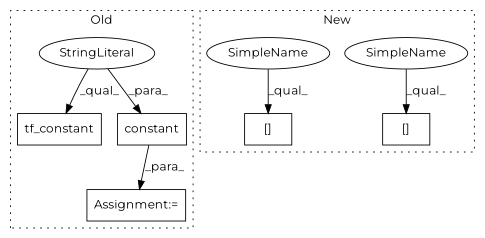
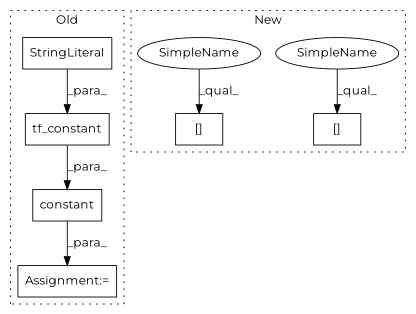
  digraph {
    fontname=Montserrat
    node [a=32 fontname=Montserrat l="9,1" shape=box]
    edge [fontname=Montserrat]
    n1 [label=tf_constant s="29329,29344"]
-   n2 [a=45 l=6 label=StringLiteral s=29338 shape=ellipse]
+   n2 [a=45 l=6 label=StringLiteral s=29338]
    n3 [label=constant s="29313,29345"]
    n4 [a=7 l=1 label="Assignment:=" s=29362]
    n5 [a=2 l="8,1" label="[]" s="29512,29524"]
    n6 [a=2 l="8,1" label="[]" s="29474,29486"]
    n7 [a=42 l=7 label=SimpleName s=29474 shape=ellipse]
    n8 [a=42 l=7 label=SimpleName s=29512 shape=ellipse]
    subgraph cluster_1 {
      label=Old
      style=dotted
      n1
      n2
      n3
      n4
    }
    subgraph cluster_2 {
      label=New
      style=dotted
      n5
      n6
      n7
      n8
    }
-   n2 -> n3 [label=_para_]
-   n2 -> n1 [label=_qual_]
+   n1 -> n3 [label=_para_]
+   n2 -> n1 [label=_para_]
    n3 -> n4 [label=_para_]
    n7 -> n6 [label=_qual_]
    n8 -> n5 [label=_qual_]
  }
